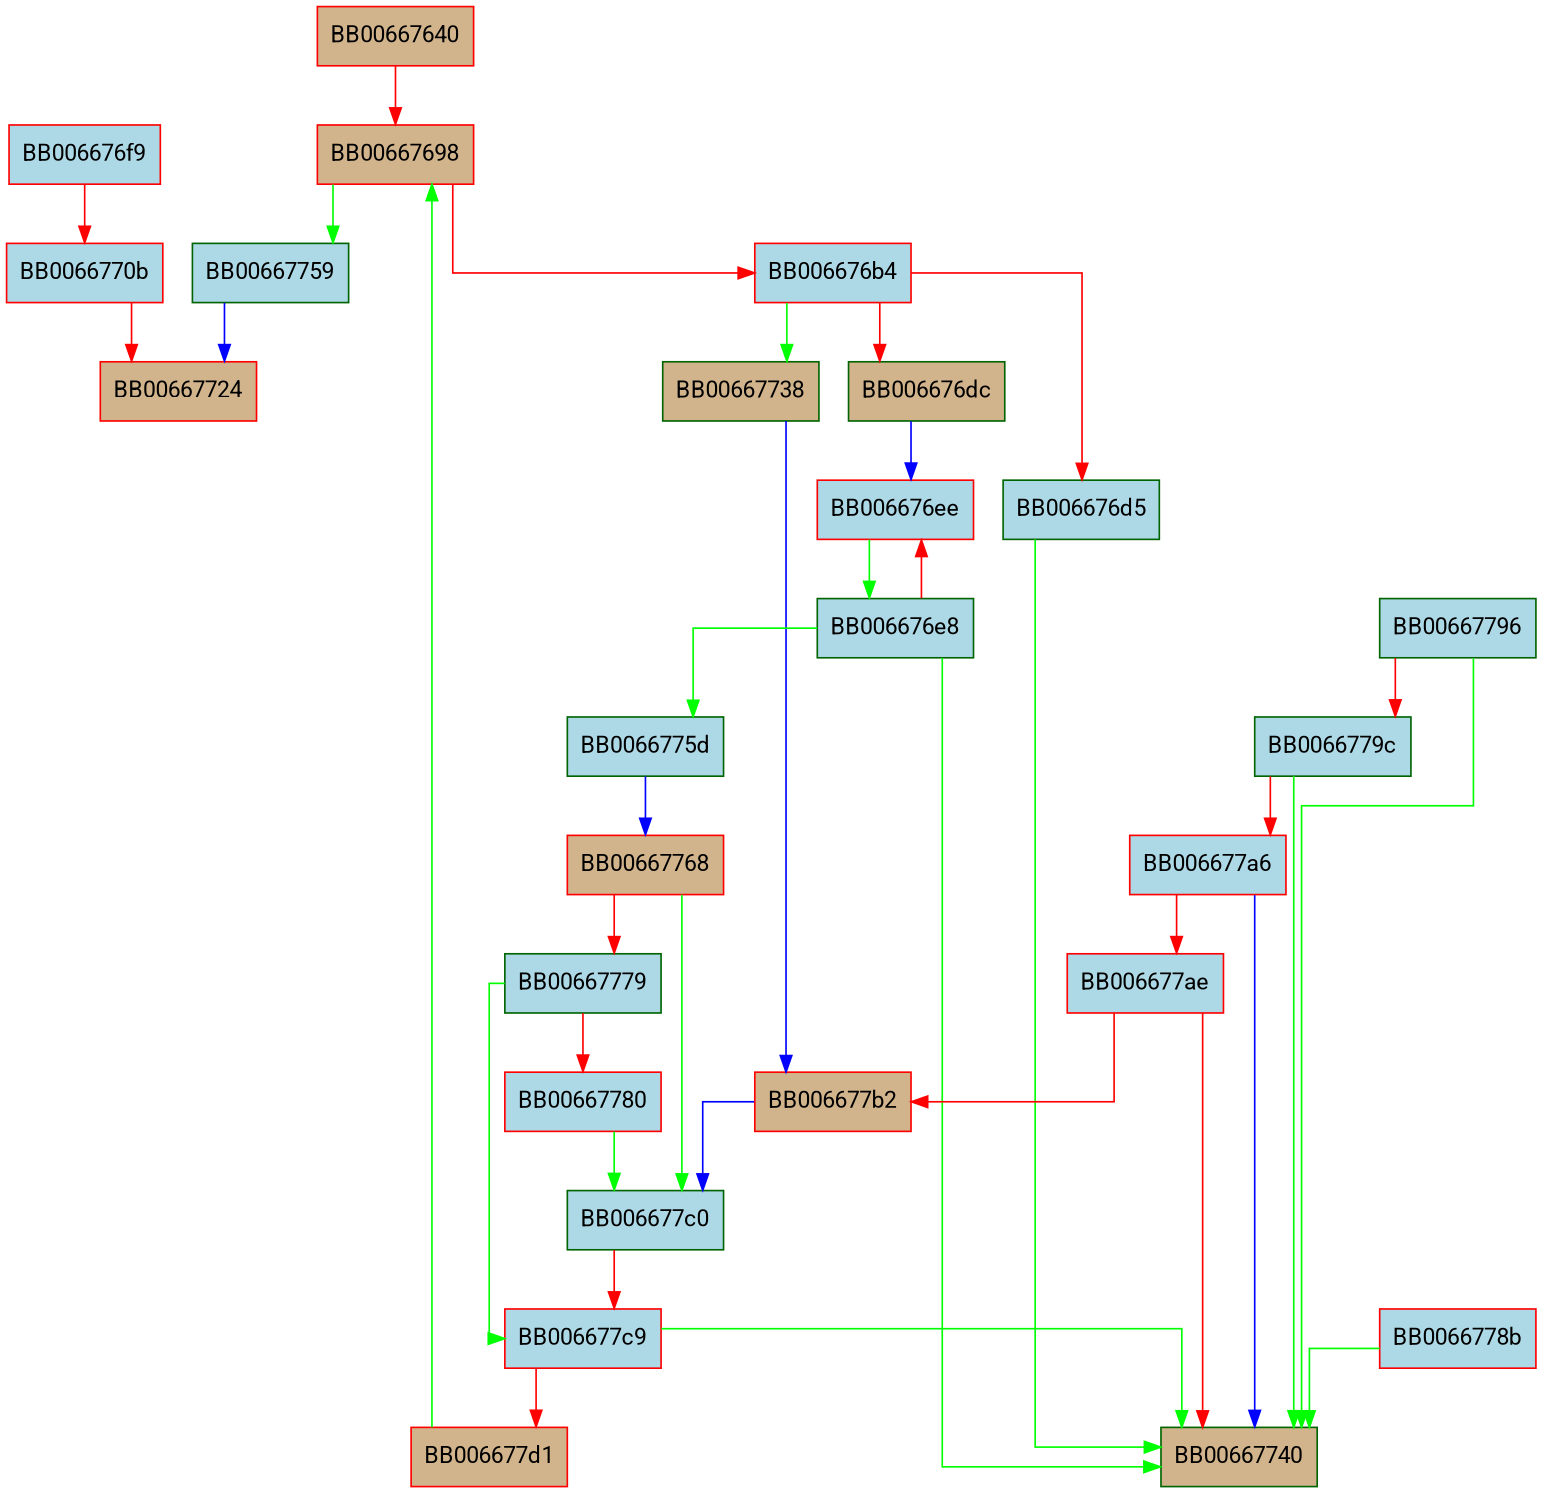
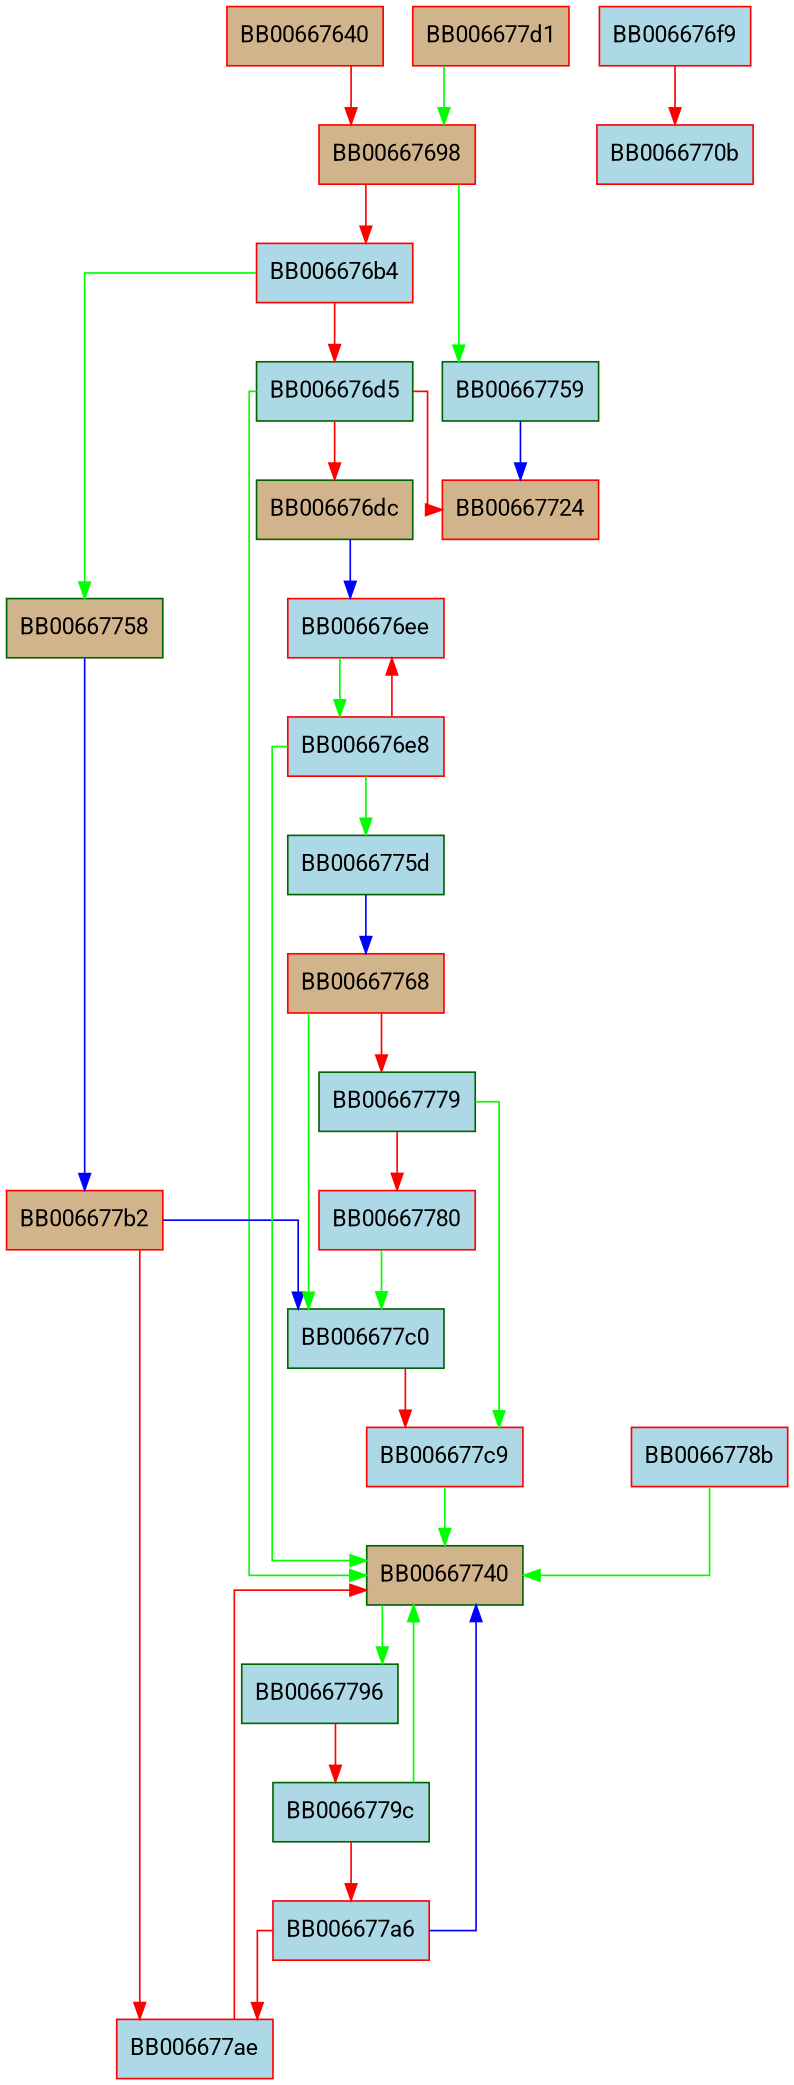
  digraph {
    fontname=Roboto
    splines=ortho
    node [color=red fillcolor=lightblue fontname=Roboto shape=box style=filled]
    edge [color=red fontname=Roboto]
    BB00667640 [fillcolor=tan]
    BB00667698 [fillcolor=tan]
    BB00667759 [color=darkgreen]
    BB006676b4
    BB00667724 [fillcolor=tan]
-   BB00667738 [color=darkgreen fillcolor=tan]
+   BB00667738 [color=darkgreen fillcolor=tan label=BB00667758]
    BB006676d5 [color=darkgreen]
    BB006677b2 [fillcolor=tan]
    BB00667740 [color=darkgreen fillcolor=tan]
    BB006676dc [color=darkgreen fillcolor=tan]
    BB006676ee
-   BB006676e8 [color=darkgreen]
+   BB006676e8
    BB0066775d [color=darkgreen]
    BB006676f9
    BB0066770b
    BB00667768 [fillcolor=tan]
    BB006677c0 [color=darkgreen]
    BB00667779 [color=darkgreen]
    BB006677c9
    BB00667780
    BB006677d1 [fillcolor=tan]
    BB0066778b
    BB00667796 [color=darkgreen]
    BB0066779c [color=darkgreen]
    BB006677a6
    BB006677ae
    BB00667640 -> BB00667698
    BB00667698 -> BB00667759 [color=green]
    BB00667698 -> BB006676b4
    BB00667759 -> BB00667724 [color=blue]
    BB006676b4 -> BB00667738 [color=green]
    BB006676b4 -> BB006676d5
    BB00667738 -> BB006677b2 [color=blue]
    BB006676d5 -> BB00667740 [color=green]
-   BB006676b4 -> BB006676dc
+   BB006676d5 -> BB006676dc
    BB006677b2 -> BB006677c0 [color=blue]
    BB006676dc -> BB006676ee [color=blue]
    BB006676ee -> BB006676e8 [color=green]
    BB006676e8 -> BB00667740 [color=green]
    BB006676e8 -> BB006676ee
    BB006676e8 -> BB0066775d [color=green]
    BB0066775d -> BB00667768 [color=blue]
    BB006676f9 -> BB0066770b
-   BB0066770b -> BB00667724
+   BB006676d5 -> BB00667724
    BB00667768 -> BB006677c0 [color=green]
    BB00667768 -> BB00667779
    BB006677c0 -> BB006677c9
    BB00667779 -> BB006677c9 [color=green]
    BB00667779 -> BB00667780
    BB006677c9 -> BB00667740 [color=green]
-   BB006677c9 -> BB006677d1
    BB00667780 -> BB006677c0 [color=green]
    BB006677d1 -> BB00667698 [color=green]
    BB0066778b -> BB00667740 [color=green]
-   BB00667796 -> BB00667740 [color=green]
+   BB00667740 -> BB00667796 [color=green]
    BB00667796 -> BB0066779c
    BB0066779c -> BB00667740 [color=green]
    BB0066779c -> BB006677a6
    BB006677a6 -> BB00667740 [color=blue]
    BB006677a6 -> BB006677ae
-   BB006677ae -> BB006677b2
+   BB006677b2 -> BB006677ae
    BB006677ae -> BB00667740
  }
